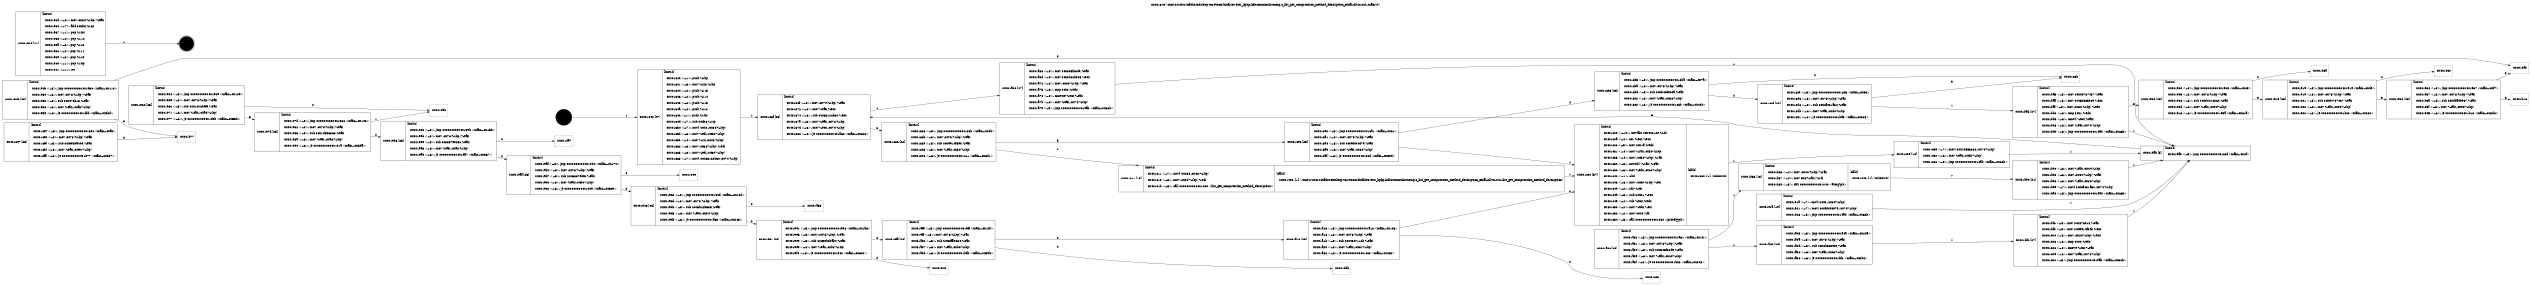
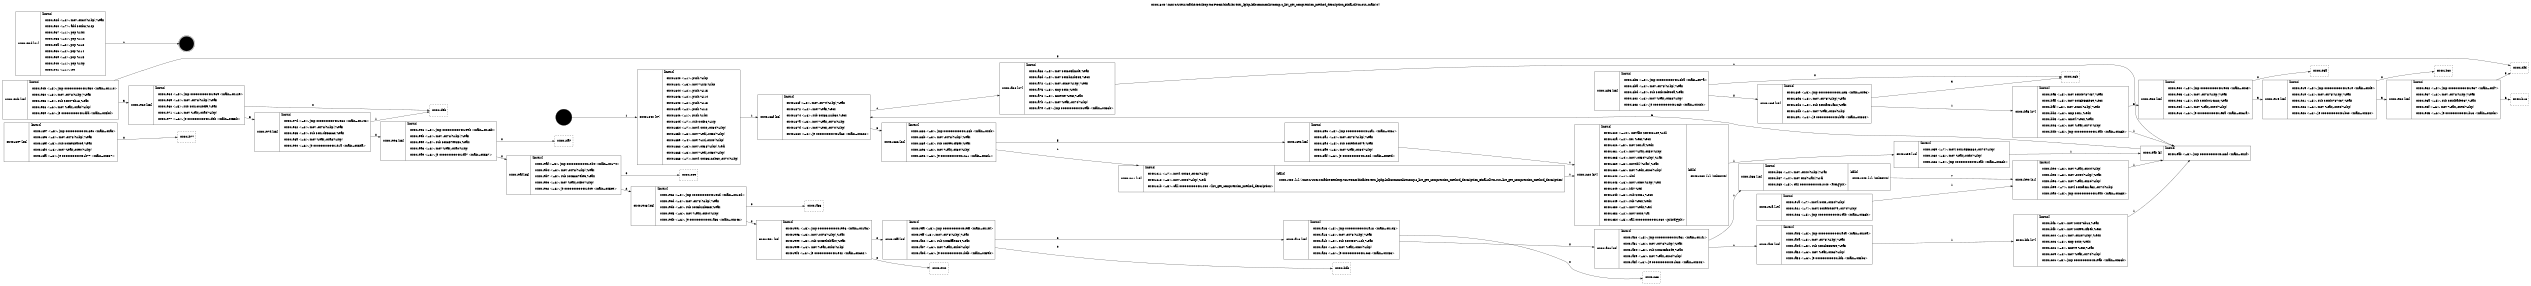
  digraph {
    label="0x401840 (/mnt/c/Users/mathe/Desktop/tcc/POCII/binaries/extr_kphp-kdbcommonlistcomp.c_list_get_compression_method_description_Final-ollvm.out::main(0))"
    labelloc=t
    rankdir=LR
    node [shape=record]
    Entry [fillcolor=black height=0.3 shape=circle style=filled width=0.3]
    n2 [label="{\n     0x401840 [47]\l\n     | [instrs]\l\n     &nbsp;&nbsp;0x401840 \<+1\>: push %rbp\l\n     &nbsp;&nbsp;0x401841 \<+3\>: mov %rsp,%rbp\l\n     &nbsp;&nbsp;0x401844 \<+2\>: push %r15\l\n     &nbsp;&nbsp;0x401846 \<+2\>: push %r14\l\n     &nbsp;&nbsp;0x401848 \<+2\>: push %r13\l\n     &nbsp;&nbsp;0x40184a \<+2\>: push %r12\l\n     &nbsp;&nbsp;0x40184c \<+1\>: push %rbx\l\n     &nbsp;&nbsp;0x40184d \<+7\>: sub $0xb8,%rsp\l\n     &nbsp;&nbsp;0x401854 \<+7\>: movl $0x0,-0x34(%rbp)\l\n     &nbsp;&nbsp;0x40185b \<+3\>: mov %edi,-0x38(%rbp)\l\n     &nbsp;&nbsp;0x40185e \<+4\>: mov %rsi,-0x40(%rbp)\l\n     &nbsp;&nbsp;0x401862 \<+3\>: mov -0x38(%rbp),%edi\l\n     &nbsp;&nbsp;0x401865 \<+3\>: mov %edi,-0x30(%rbp)\l\n     &nbsp;&nbsp;0x401868 \<+7\>: movl $0x83122b30,-0x74(%rbp)\l\n  }"]
    n3 [label="{\n     0x40186f [23]\l\n     | [instrs]\l\n     &nbsp;&nbsp;0x40186f \<+3\>: mov -0x74(%rbp),%eax\l\n     &nbsp;&nbsp;0x401872 \<+2\>: mov %eax,%ecx\l\n     &nbsp;&nbsp;0x401874 \<+6\>: sub $0x83122b30,%ecx\l\n     &nbsp;&nbsp;0x40187a \<+3\>: mov %eax,-0x78(%rbp)\l\n     &nbsp;&nbsp;0x40187d \<+3\>: mov %ecx,-0x7c(%rbp)\l\n     &nbsp;&nbsp;0x401880 \<+6\>: je 0000000000401a68 \<main+0x228\>\l\n  }"]
    n4 [label="{\n     0x401a68 [27]\l\n     | [instrs]\l\n     &nbsp;&nbsp;0x401a68 \<+5\>: mov $0x605f28d9,%eax\l\n     &nbsp;&nbsp;0x401a6d \<+5\>: mov $0x3b22b535,%ecx\l\n     &nbsp;&nbsp;0x401a72 \<+3\>: mov -0x30(%rbp),%edx\l\n     &nbsp;&nbsp;0x401a75 \<+3\>: cmp $0x2,%edx\l\n     &nbsp;&nbsp;0x401a78 \<+3\>: cmovne %ecx,%eax\l\n     &nbsp;&nbsp;0x401a7b \<+3\>: mov %eax,-0x74(%rbp)\l\n     &nbsp;&nbsp;0x401a7e \<+5\>: jmp 0000000000401eab \<main+0x66b\>\l\n  }"]
    n5 [label="{\n     0x401886 [22]\l\n     | [instrs]\l\n     &nbsp;&nbsp;0x401886 \<+5\>: jmp 000000000040188b \<main+0x4b\>\l\n     &nbsp;&nbsp;0x40188b \<+3\>: mov -0x78(%rbp),%eax\l\n     &nbsp;&nbsp;0x40188e \<+5\>: sub $0x9914f5eb,%eax\l\n     &nbsp;&nbsp;0x401893 \<+3\>: mov %eax,-0x80(%rbp)\l\n     &nbsp;&nbsp;0x401896 \<+6\>: je 0000000000401c11 \<main+0x3d1\>\l\n  }"]
    n6 [label="{\n     0x401eab [5]\l\n     | [instrs]\l\n     &nbsp;&nbsp;0x401eab \<+5\>: jmp 000000000040186f \<main+0x2f\>\l\n  }"]
    n7 [label="{\n     0x401c11 [15]\l\n     | [instrs]\l\n     &nbsp;&nbsp;0x401c11 \<+7\>: movl $0x64,-0x48(%rbp)\l\n     &nbsp;&nbsp;0x401c18 \<+3\>: mov -0x48(%rbp),%edi\l\n     &nbsp;&nbsp;0x401c1b \<+5\>: call 0000000000401400 \<list_get_compression_method_description\>\l\n     | [calls]\l\n     &nbsp;&nbsp;0x401400 \{1\} (/mnt/c/Users/mathe/Desktop/tcc/POCII/binaries/extr_kphp-kdbcommonlistcomp.c_list_get_compression_method_description_Final-ollvm.out::list_get_compression_method_description)\l\n  }"]
    n8 [label="{\n     0x40189c [25]\l\n     | [instrs]\l\n     &nbsp;&nbsp;0x40189c \<+5\>: jmp 00000000004018a1 \<main+0x61\>\l\n     &nbsp;&nbsp;0x4018a1 \<+3\>: mov -0x78(%rbp),%eax\l\n     &nbsp;&nbsp;0x4018a4 \<+5\>: sub $0x9f4d4d79,%eax\l\n     &nbsp;&nbsp;0x4018a9 \<+6\>: mov %eax,-0x84(%rbp)\l\n     &nbsp;&nbsp;0x4018af \<+6\>: je 0000000000401e2d \<main+0x5ed\>\l\n  }"]
    n9 [label="{\n     0x401c20 [57]\l\n     | [instrs]\l\n     &nbsp;&nbsp;0x401c20 \<+10\>: movabs $0x40212e,%rdi\l\n     &nbsp;&nbsp;0x401c2a \<+2\>: xor %ecx,%ecx\l\n     &nbsp;&nbsp;0x401c2c \<+5\>: mov $0x1a,%edx\l\n     &nbsp;&nbsp;0x401c31 \<+4\>: mov %rax,-0x50(%rbp)\l\n     &nbsp;&nbsp;0x401c35 \<+4\>: mov -0x50(%rbp),%rax\l\n     &nbsp;&nbsp;0x401c39 \<+3\>: movsbl (%rax),%eax\l\n     &nbsp;&nbsp;0x401c3c \<+6\>: mov %edx,-0xcc(%rbp)\l\n     &nbsp;&nbsp;0x401c42 \<+1\>: cltd\l\n     &nbsp;&nbsp;0x401c43 \<+6\>: mov -0xcc(%rbp),%esi\l\n     &nbsp;&nbsp;0x401c49 \<+2\>: idiv %esi\l\n     &nbsp;&nbsp;0x401c4b \<+3\>: sub $0x61,%ecx\l\n     &nbsp;&nbsp;0x401c4e \<+2\>: sub %ecx,%edx\l\n     &nbsp;&nbsp;0x401c50 \<+2\>: mov %edx,%esi\l\n     &nbsp;&nbsp;0x401c52 \<+2\>: mov $0x0,%al\l\n     &nbsp;&nbsp;0x401c54 \<+5\>: call 0000000000401030 \<printf@plt\>\l\n     | [calls]\l\n     &nbsp;&nbsp;0x401030 \{1\} (unknown)\l\n  }"]
    n10 [label="{\n     0x4018b5 [25]\l\n     | [instrs]\l\n     &nbsp;&nbsp;0x4018b5 \<+5\>: jmp 00000000004018ba \<main+0x7a\>\l\n     &nbsp;&nbsp;0x4018ba \<+3\>: mov -0x78(%rbp),%eax\l\n     &nbsp;&nbsp;0x4018bd \<+5\>: sub $0xb4cde00a,%eax\l\n     &nbsp;&nbsp;0x4018c2 \<+6\>: mov %eax,-0x88(%rbp)\l\n     &nbsp;&nbsp;0x4018c8 \<+6\>: je 0000000000401c6b \<main+0x42b\>\l\n  }"]
    Exit [fillcolor=black height=0.3 peripheries=2 shape=circle style=filled width=0.3]
    n12 [label="{\n     0x401c59 [18]\l\n     | [instrs]\l\n     &nbsp;&nbsp;0x401c59 \<+7\>: movl $0x1d553360,-0x74(%rbp)\l\n     &nbsp;&nbsp;0x401c60 \<+6\>: mov %eax,-0xd0(%rbp)\l\n     &nbsp;&nbsp;0x401c66 \<+5\>: jmp 0000000000401eab \<main+0x66b\>\l\n  }"]
    n13 [label="{\n     0x401e2d [21]\l\n     | [instrs]\l\n     &nbsp;&nbsp;0x401e2d \<+3\>: mov -0x34(%rbp),%eax\l\n     &nbsp;&nbsp;0x401e30 \<+7\>: add $0xb8,%rsp\l\n     &nbsp;&nbsp;0x401e37 \<+1\>: pop %rbx\l\n     &nbsp;&nbsp;0x401e38 \<+2\>: pop %r12\l\n     &nbsp;&nbsp;0x401e3a \<+2\>: pop %r13\l\n     &nbsp;&nbsp;0x401e3c \<+2\>: pop %r14\l\n     &nbsp;&nbsp;0x401e3e \<+2\>: pop %r15\l\n     &nbsp;&nbsp;0x401e40 \<+1\>: pop %rbp\l\n     &nbsp;&nbsp;0x401e41 \<+1\>: ret\l\n  }"]
    n14 [label="{\n     0x401c6b\l\n  }" style=dashed]
    n15 [label="{\n     0x4018ce [25]\l\n     | [instrs]\l\n     &nbsp;&nbsp;0x4018ce \<+5\>: jmp 00000000004018d3 \<main+0x93\>\l\n     &nbsp;&nbsp;0x4018d3 \<+3\>: mov -0x78(%rbp),%eax\l\n     &nbsp;&nbsp;0x4018d6 \<+5\>: sub $0xca481a32,%eax\l\n     &nbsp;&nbsp;0x4018db \<+6\>: mov %eax,-0x8c(%rbp)\l\n     &nbsp;&nbsp;0x4018e1 \<+6\>: je 0000000000401ba5 \<main+0x365\>\l\n  }"]
    n16 [label="{\n     0x401ba5 [27]\l\n     | [instrs]\l\n     &nbsp;&nbsp;0x401ba5 \<+5\>: mov $0xd0787437,%eax\l\n     &nbsp;&nbsp;0x401baa \<+5\>: mov $0x6b535e89,%ecx\l\n     &nbsp;&nbsp;0x401baf \<+3\>: mov -0x2c(%rbp),%edx\l\n     &nbsp;&nbsp;0x401bb2 \<+3\>: cmp $0x1,%edx\l\n     &nbsp;&nbsp;0x401bb5 \<+3\>: cmovl %ecx,%eax\l\n     &nbsp;&nbsp;0x401bb8 \<+3\>: mov %eax,-0x74(%rbp)\l\n     &nbsp;&nbsp;0x401bbb \<+5\>: jmp 0000000000401eab \<main+0x66b\>\l\n  }"]
    n17 [label="{\n     0x401900 [25]\l\n     | [instrs]\l\n     &nbsp;&nbsp;0x401900 \<+5\>: jmp 0000000000401905 \<main+0xc5\>\l\n     &nbsp;&nbsp;0x401905 \<+3\>: mov -0x78(%rbp),%eax\l\n     &nbsp;&nbsp;0x401908 \<+5\>: sub $0xd0414882,%eax\l\n     &nbsp;&nbsp;0x40190d \<+6\>: mov %eax,-0x94(%rbp)\l\n     &nbsp;&nbsp;0x401913 \<+6\>: je 0000000000401e5a \<main+0x61a\>\l\n  }"]
    n18 [label="{\n     0x4018e7 [25]\l\n     | [instrs]\l\n     &nbsp;&nbsp;0x4018e7 \<+5\>: jmp 00000000004018ec \<main+0xac\>\l\n     &nbsp;&nbsp;0x4018ec \<+3\>: mov -0x78(%rbp),%eax\l\n     &nbsp;&nbsp;0x4018ef \<+5\>: sub $0xce2ba00e,%eax\l\n     &nbsp;&nbsp;0x4018f4 \<+6\>: mov %eax,-0x90(%rbp)\l\n     &nbsp;&nbsp;0x4018fa \<+6\>: je 0000000000401b77 \<main+0x337\>\l\n  }"]
    n19 [label="{\n     0x401b77\l\n  }" style=dashed]
    n20 [label="{\n     0x401e5a\l\n  }" style=dashed]
    n21 [label="{\n     0x401919 [25]\l\n     | [instrs]\l\n     &nbsp;&nbsp;0x401919 \<+5\>: jmp 000000000040191e \<main+0xde\>\l\n     &nbsp;&nbsp;0x40191e \<+3\>: mov -0x78(%rbp),%eax\l\n     &nbsp;&nbsp;0x401921 \<+5\>: sub $0xd0787437,%eax\l\n     &nbsp;&nbsp;0x401926 \<+6\>: mov %eax,-0x98(%rbp)\l\n     &nbsp;&nbsp;0x40192c \<+6\>: je 0000000000401bc0 \<main+0x380\>\l\n  }"]
    n22 [label="{\n     0x401bf6 [27]\l\n     | [instrs]\l\n     &nbsp;&nbsp;0x401bf6 \<+5\>: mov $0x473b18,%eax\l\n     &nbsp;&nbsp;0x401bfb \<+5\>: mov $0x9914f5eb,%ecx\l\n     &nbsp;&nbsp;0x401c00 \<+3\>: mov -0x2c(%rbp),%edx\l\n     &nbsp;&nbsp;0x401c03 \<+3\>: cmp $0x0,%edx\l\n     &nbsp;&nbsp;0x401c06 \<+3\>: cmove %ecx,%eax\l\n     &nbsp;&nbsp;0x401c09 \<+3\>: mov %eax,-0x74(%rbp)\l\n     &nbsp;&nbsp;0x401c0c \<+5\>: jmp 0000000000401eab \<main+0x66b\>\l\n  }"]
    n23 [label="{\n     0x401bc0\l\n  }" style=dashed]
    n24 [label="{\n     0x401932 [25]\l\n     | [instrs]\l\n     &nbsp;&nbsp;0x401932 \<+5\>: jmp 0000000000401937 \<main+0xf7\>\l\n     &nbsp;&nbsp;0x401937 \<+3\>: mov -0x78(%rbp),%eax\l\n     &nbsp;&nbsp;0x40193a \<+5\>: sub $0xdbad9e67,%eax\l\n     &nbsp;&nbsp;0x40193f \<+6\>: mov %eax,-0x9c(%rbp)\l\n     &nbsp;&nbsp;0x401945 \<+6\>: je 0000000000401b13 \<main+0x2d3\>\l\n  }"]
    n25 [label="{\n     0x401b90 [21]\l\n     | [instrs]\l\n     &nbsp;&nbsp;0x401b90 \<+3\>: mov %eax,-0x44(%rbp)\l\n     &nbsp;&nbsp;0x401b93 \<+3\>: mov -0x44(%rbp),%eax\l\n     &nbsp;&nbsp;0x401b96 \<+3\>: mov %eax,-0x2c(%rbp)\l\n     &nbsp;&nbsp;0x401b99 \<+7\>: movl $0xca481a32,-0x74(%rbp)\l\n     &nbsp;&nbsp;0x401ba0 \<+5\>: jmp 0000000000401eab \<main+0x66b\>\l\n  }"]
    n26 [label="{\n     0x401b13\l\n  }" style=dashed]
    n27 [label="{\n     0x401dfd\l\n  }" style=dashed]
    n28 [label="{\n     0x401a45 [25]\l\n     | [instrs]\l\n     &nbsp;&nbsp;0x401a45 \<+5\>: jmp 0000000000401a4a \<main+0x20a\>\l\n     &nbsp;&nbsp;0x401a4a \<+3\>: mov -0x78(%rbp),%eax\l\n     &nbsp;&nbsp;0x401a4d \<+5\>: sub $0x6b535e89,%eax\l\n     &nbsp;&nbsp;0x401a52 \<+6\>: mov %eax,-0xc8(%rbp)\l\n     &nbsp;&nbsp;0x401a58 \<+6\>: je 0000000000401bf6 \<main+0x3b6\>\l\n  }"]
    n29 [label="{\n     0x40194b [25]\l\n     | [instrs]\l\n     &nbsp;&nbsp;0x40194b \<+5\>: jmp 0000000000401950 \<main+0x110\>\l\n     &nbsp;&nbsp;0x401950 \<+3\>: mov -0x78(%rbp),%eax\l\n     &nbsp;&nbsp;0x401953 \<+5\>: sub $0x473b18,%eax\l\n     &nbsp;&nbsp;0x401958 \<+6\>: mov %eax,-0xa0(%rbp)\l\n     &nbsp;&nbsp;0x40195e \<+6\>: je 0000000000401dfd \<main+0x5bd\>\l\n  }"]
    n30 [label="{\n     0x401964 [25]\l\n     | [instrs]\l\n     &nbsp;&nbsp;0x401964 \<+5\>: jmp 0000000000401969 \<main+0x129\>\l\n     &nbsp;&nbsp;0x401969 \<+3\>: mov -0x78(%rbp),%eax\l\n     &nbsp;&nbsp;0x40196c \<+5\>: sub $0x1c02bdf9,%eax\l\n     &nbsp;&nbsp;0x401971 \<+6\>: mov %eax,-0xa4(%rbp)\l\n     &nbsp;&nbsp;0x401977 \<+6\>: je 0000000000401d9b \<main+0x55b\>\l\n  }"]
    n31 [label="{\n     0x401b83 [13]\l\n     | [instrs]\l\n     &nbsp;&nbsp;0x401b83 \<+4\>: mov -0x40(%rbp),%rax\l\n     &nbsp;&nbsp;0x401b87 \<+4\>: mov 0x8(%rax),%rdi\l\n     &nbsp;&nbsp;0x401b8b \<+5\>: call 0000000000401040 \<atoi@plt\>\l\n     | [calls]\l\n     &nbsp;&nbsp;0x401040 \{1\} (unknown)\l\n  }"]
    n32 [label="{\n     0x401d9b\l\n  }" style=dashed]
    n33 [label="{\n     0x40197d [25]\l\n     | [instrs]\l\n     &nbsp;&nbsp;0x40197d \<+5\>: jmp 0000000000401982 \<main+0x142\>\l\n     &nbsp;&nbsp;0x401982 \<+3\>: mov -0x78(%rbp),%eax\l\n     &nbsp;&nbsp;0x401985 \<+5\>: sub $0x1d553360,%eax\l\n     &nbsp;&nbsp;0x40198a \<+6\>: mov %eax,-0xa8(%rbp)\l\n     &nbsp;&nbsp;0x401990 \<+6\>: je 0000000000401e1a \<main+0x5da\>\l\n  }"]
    n34 [label="{\n     0x401a2c [25]\l\n     | [instrs]\l\n     &nbsp;&nbsp;0x401a2c \<+5\>: jmp 0000000000401a31 \<main+0x1f1\>\l\n     &nbsp;&nbsp;0x401a31 \<+3\>: mov -0x78(%rbp),%eax\l\n     &nbsp;&nbsp;0x401a34 \<+5\>: sub $0x605f28d9,%eax\l\n     &nbsp;&nbsp;0x401a39 \<+6\>: mov %eax,-0xc4(%rbp)\l\n     &nbsp;&nbsp;0x401a3f \<+6\>: je 0000000000401b83 \<main+0x343\>\l\n  }"]
    n35 [label="{\n     0x401996 [25]\l\n     | [instrs]\l\n     &nbsp;&nbsp;0x401996 \<+5\>: jmp 000000000040199b \<main+0x15b\>\l\n     &nbsp;&nbsp;0x40199b \<+3\>: mov -0x78(%rbp),%eax\l\n     &nbsp;&nbsp;0x40199e \<+5\>: sub $0x357ee25c,%eax\l\n     &nbsp;&nbsp;0x4019a3 \<+6\>: mov %eax,-0xac(%rbp)\l\n     &nbsp;&nbsp;0x4019a9 \<+6\>: je 0000000000401da7 \<main+0x567\>\l\n  }"]
    n36 [label="{\n     0x401cc3\l\n  }" style=dashed]
    n37 [label="{\n     0x401e1a [19]\l\n     | [instrs]\l\n     &nbsp;&nbsp;0x401e1a \<+7\>: movl $0x0,-0x34(%rbp)\l\n     &nbsp;&nbsp;0x401e21 \<+7\>: movl $0x9f4d4d79,-0x74(%rbp)\l\n     &nbsp;&nbsp;0x401e28 \<+5\>: jmp 0000000000401eab \<main+0x66b\>\l\n  }"]
    n38 [label="{\n     0x401da7\l\n  }" style=dashed]
    n39 [label="{\n     0x4019af [25]\l\n     | [instrs]\l\n     &nbsp;&nbsp;0x4019af \<+5\>: jmp 00000000004019b4 \<main+0x174\>\l\n     &nbsp;&nbsp;0x4019b4 \<+3\>: mov -0x78(%rbp),%eax\l\n     &nbsp;&nbsp;0x4019b7 \<+5\>: sub $0x3837ebec,%eax\l\n     &nbsp;&nbsp;0x4019bc \<+6\>: mov %eax,-0xb0(%rbp)\l\n     &nbsp;&nbsp;0x4019c2 \<+6\>: je 0000000000401e09 \<main+0x5c9\>\l\n  }"]
    n40 [label="{\n     0x401a13 [25]\l\n     | [instrs]\l\n     &nbsp;&nbsp;0x401a13 \<+5\>: jmp 0000000000401a18 \<main+0x1d8\>\l\n     &nbsp;&nbsp;0x401a18 \<+3\>: mov -0x78(%rbp),%eax\l\n     &nbsp;&nbsp;0x401a1b \<+5\>: sub $0x45c7112b,%eax\l\n     &nbsp;&nbsp;0x401a20 \<+6\>: mov %eax,-0xc0(%rbp)\l\n     &nbsp;&nbsp;0x401a26 \<+6\>: je 0000000000401cc3 \<main+0x483\>\l\n  }"]
    n41 [label="{\n     0x401e09\l\n  }" style=dashed]
    n42 [label="{\n     0x4019c8 [25]\l\n     | [instrs]\l\n     &nbsp;&nbsp;0x4019c8 \<+5\>: jmp 00000000004019cd \<main+0x18d\>\l\n     &nbsp;&nbsp;0x4019cd \<+3\>: mov -0x78(%rbp),%eax\l\n     &nbsp;&nbsp;0x4019d0 \<+5\>: sub $0x3b22b535,%eax\l\n     &nbsp;&nbsp;0x4019d5 \<+6\>: mov %eax,-0xb4(%rbp)\l\n     &nbsp;&nbsp;0x4019db \<+6\>: je 0000000000401a83 \<main+0x243\>\l\n  }"]
    n43 [label="{\n     0x401bdb\l\n  }" style=dashed]
    n44 [label="{\n     0x401a83\l\n  }" style=dashed]
    n45 [label="{\n     0x4019e1 [25]\l\n     | [instrs]\l\n     &nbsp;&nbsp;0x4019e1 \<+5\>: jmp 00000000004019e6 \<main+0x1a6\>\l\n     &nbsp;&nbsp;0x4019e6 \<+3\>: mov -0x78(%rbp),%eax\l\n     &nbsp;&nbsp;0x4019e9 \<+5\>: sub $0x3eb0bab4,%eax\l\n     &nbsp;&nbsp;0x4019ee \<+6\>: mov %eax,-0xb8(%rbp)\l\n     &nbsp;&nbsp;0x4019f4 \<+6\>: je 0000000000401e42 \<main+0x602\>\l\n  }"]
    n46 [label="{\n     0x4019fa [25]\l\n     | [instrs]\l\n     &nbsp;&nbsp;0x4019fa \<+5\>: jmp 00000000004019ff \<main+0x1bf\>\l\n     &nbsp;&nbsp;0x4019ff \<+3\>: mov -0x78(%rbp),%eax\l\n     &nbsp;&nbsp;0x401a02 \<+5\>: sub $0x3ffa9634,%eax\l\n     &nbsp;&nbsp;0x401a07 \<+6\>: mov %eax,-0xbc(%rbp)\l\n     &nbsp;&nbsp;0x401a0d \<+6\>: je 0000000000401bdb \<main+0x39b\>\l\n  }"]
    n47 [label="{\n     0x401e42\l\n  }" style=dashed]
    Entry -> n2 [label=" 1"]
    n2 -> n3 [label=" 1"]
    n3 -> n4 [label=" 1"]
    n3 -> n5 [label=" 6"]
    n4 -> n6 [label=" 1"]
    n5 -> n7 [label=" 1"]
    n5 -> n8 [label=" 5"]
    n6 -> n3 [label=" 6"]
    n7 -> n9 [label=" 1"]
    n8 -> n9 [label=" 1"]
-   n8 -> n10 [label=" 4"]
    n9 -> n12 [label=" 1"]
    n10 -> n14 [label=" 0"]
    n10 -> n15 [label=" 2"]
    n12 -> n6 [label=" 1"]
    n13 -> Exit [label=" 1"]
    n15 -> n14 [label=" 3"]
    n15 -> n16 [label=" 1"]
    n16 -> n6 [label=" 1"]
    n16 -> n17 [label=" 3"]
    n17 -> n20 [label=" 0"]
    n17 -> n21 [label=" 3"]
    n18 -> n19 [label=" 0"]
    n21 -> n23 [label=" 0"]
    n21 -> n24 [label=" 3"]
    n22 -> n6 [label=" 1"]
    n24 -> n26 [label=" 6"]
    n24 -> n27 [label=" 3"]
    n25 -> n6 [label=" 1"]
    n28 -> n22 [label=" 1"]
    n29 -> n27 [label=" 8"]
-   n29 -> n19 [label=" 3"]
+   n29 -> n30 [label=" 3"]
    n30 -> n32 [label=" 0"]
    n30 -> n33 [label=" 3"]
    n31 -> n25 [label=" 7"]
    n33 -> n32 [label=" 1"]
    n33 -> n35 [label=" 2"]
    n34 -> n28 [label=" 1"]
    n34 -> n31 [label=" 1"]
    n35 -> n38 [label=" 0"]
    n35 -> n39 [label=" 2"]
-   n37 -> n6 [label=" 1"]
+   n37 -> n25 [label=" 1"]
    n39 -> n41 [label=" 0"]
    n39 -> n42 [label=" 2"]
-   n40 -> n9 [label=" 2"]
+   n40 -> n34 [label=" 2"]
    n40 -> n36 [label=" 0"]
    n42 -> n44 [label=" 0"]
    n42 -> n45 [label=" 2"]
    n45 -> n46 [label=" 2"]
    n45 -> n47 [label=" 0"]
    n46 -> n40 [label=" 2"]
    n46 -> n43 [label=" 0"]
  }
